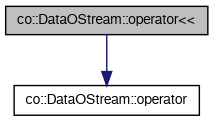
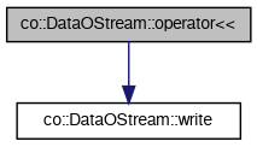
  digraph {
    rankdir=TB
    node [color=black fontname=FreeSans fontsize=10 shape=record style=filled]
    n1 [fillcolor=grey75 fontcolor=black height=0.2 label="co::DataOStream::operator\<\<" width=0.4]
-   n2 [fillcolor=white height=0.2 label="co::DataOStream::operator" width=0.4]
+   n2 [fillcolor=white height=0.2 label="co::DataOStream::write" width=0.4]
    n1 -> n2 [color=midnightblue fontname=FreeSans fontsize=10 labelfontname=FreeSans labelfontsize=10 style=solid]
  }
